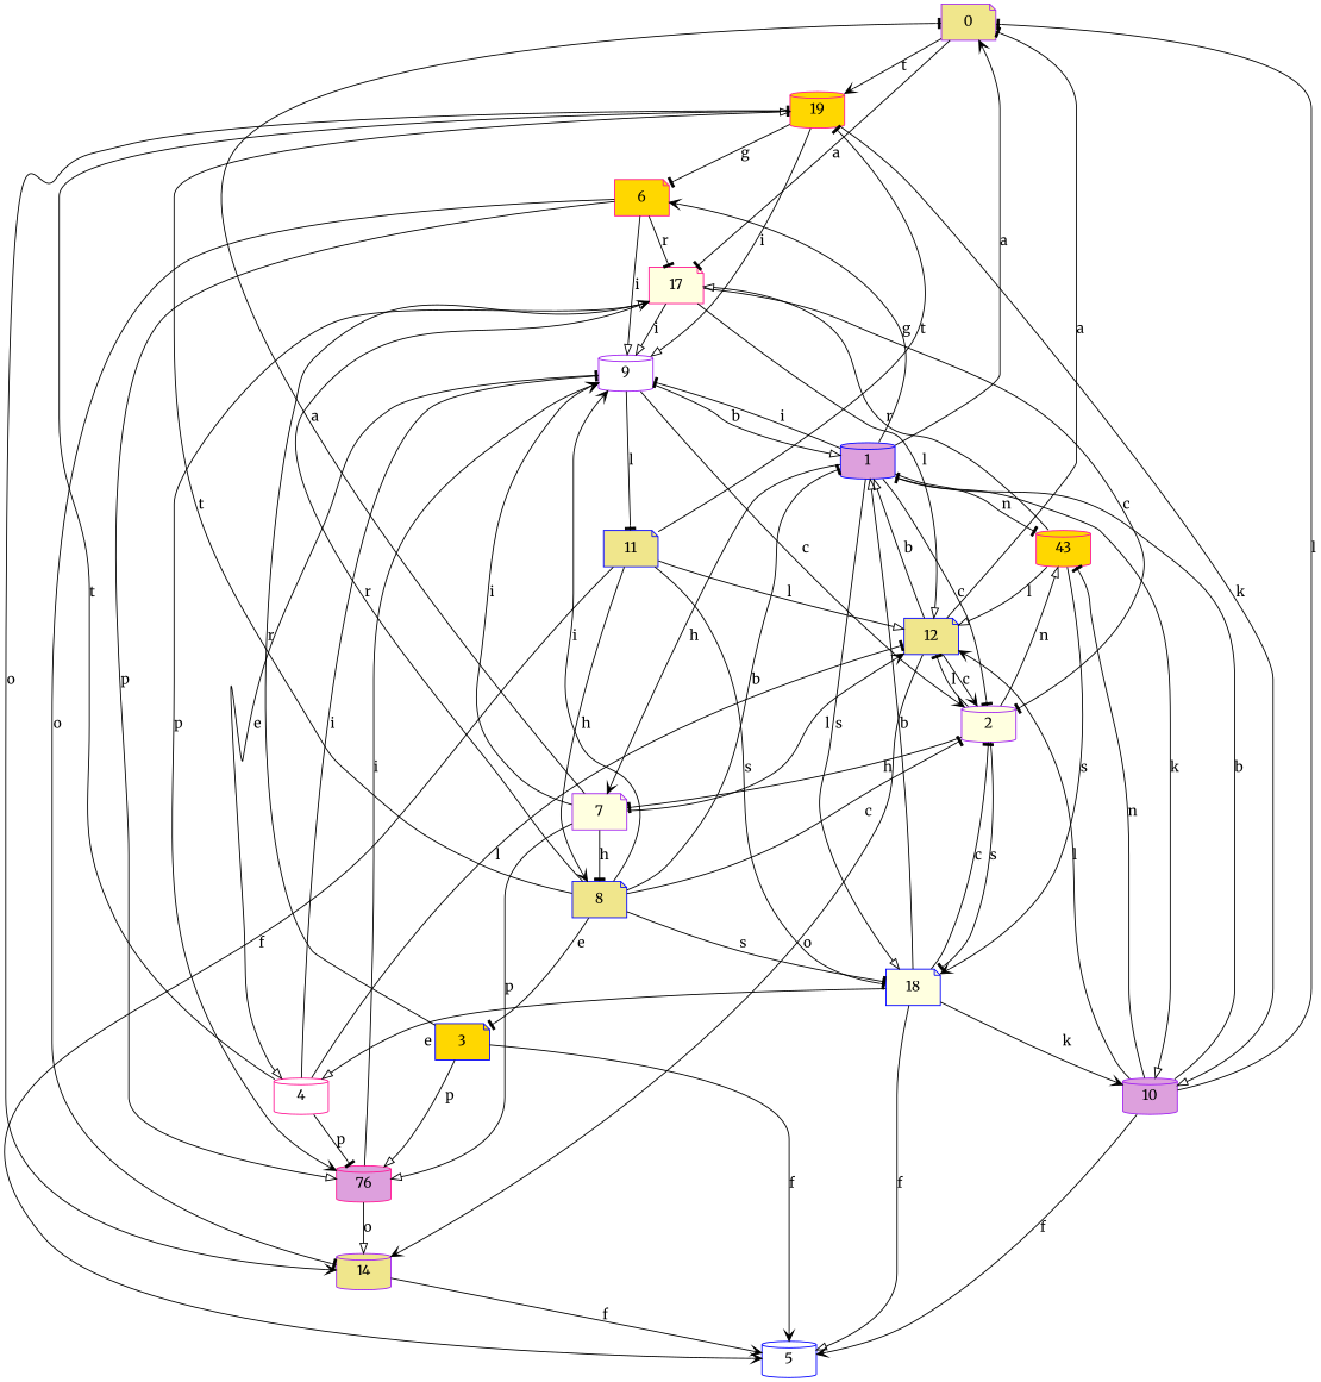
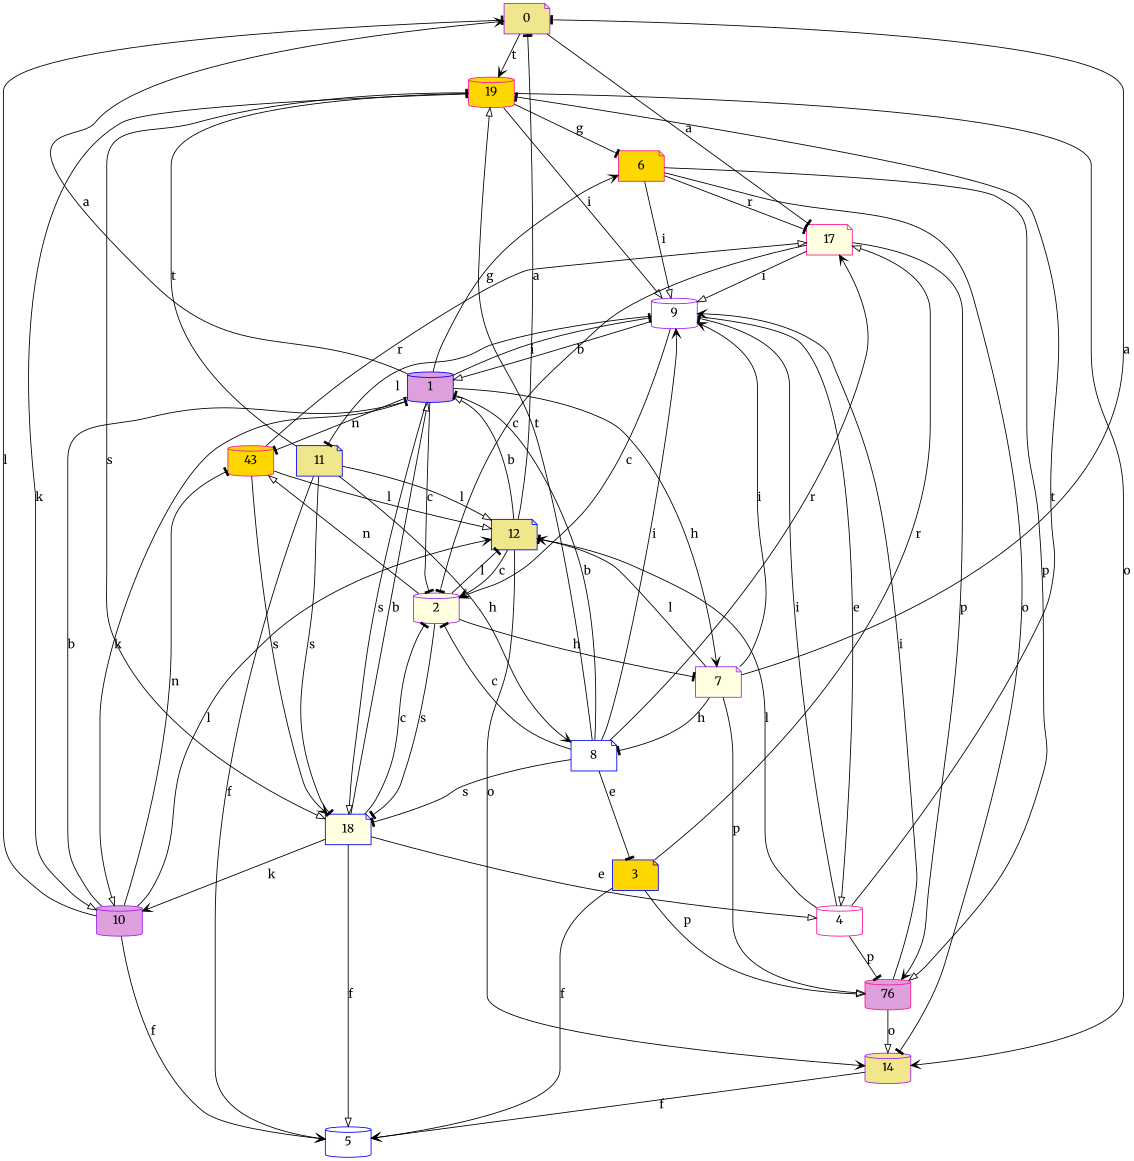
  strict digraph {
    fontname=Merriweather
    node [color=blue fillcolor=khaki fontname=Merriweather shape=cylinder style=filled]
    edge [arrowhead=tee fontname=Merriweather]
    0 [color=purple shape=note]
    19 [color=deeppink fillcolor=gold]
    17 [color=deeppink fillcolor=lightyellow shape=note]
    6 [color=deeppink fillcolor=gold shape=note]
    9 [color=purple fillcolor=white]
    10 [color=purple fillcolor=plum]
    18 [fillcolor=lightyellow shape=note]
    14 [color=purple]
    1 [fillcolor=plum]
    2 [color=purple fillcolor=lightyellow]
    7 [color=purple fillcolor=lightyellow shape=note]
    n12 [color=deeppink fillcolor=gold label=43]
    12 [shape=note]
    n14 [color=deeppink fillcolor=plum label=76]
-   8 [shape=note]
+   8 [fillcolor=white shape=note]
    11 [shape=note]
    4 [color=deeppink fillcolor=white]
    5 [fillcolor=white]
    3 [fillcolor=gold shape=note]
    0 -> 19 [arrowhead=vee label=t]
    0 -> 17 [label=a]
    19 -> 6 [label=g]
    19 -> 9 [arrowhead=onormal label=i]
    19 -> 10 [arrowhead=onormal label=k]
+   19 -> 18 [arrowhead=onormal label=s]
    19 -> 14 [arrowhead=vee label=o]
    17 -> 9 [arrowhead=onormal label=i]
    17 -> 2 [label=c]
-   17 -> 12 [arrowhead=onormal label=l]
    17 -> n14 [arrowhead=vee label=p]
    6 -> 17 [label=r]
    6 -> 9 [arrowhead=onormal label=i]
    6 -> 14 [label=o]
    6 -> n14 [arrowhead=onormal label=p]
    9 -> 1 [arrowhead=onormal label=b]
    9 -> 2 [arrowhead=vee label=c]
    9 -> 11 [label=l]
    9 -> 4 [arrowhead=onormal label=e]
    10 -> 0 [label=l]
    10 -> 1 [label=b]
    10 -> n12 [label=n]
    10 -> 12 [arrowhead=vee label=l]
    10 -> 5 [arrowhead=vee label=f]
    18 -> 10 [arrowhead=vee label=k]
    18 -> 1 [arrowhead=onormal label=b]
    18 -> 2 [label=c]
    18 -> 4 [arrowhead=onormal label=e]
    18 -> 5 [arrowhead=onormal label=f]
    14 -> 5 [arrowhead=vee label=f]
    1 -> 0 [arrowhead=vee label=a]
    1 -> 6 [arrowhead=vee label=g]
    1 -> 9 [label=i]
    1 -> 10 [arrowhead=onormal label=k]
    1 -> 18 [arrowhead=onormal label=s]
    1 -> 2 [label=c]
    1 -> 7 [arrowhead=vee label=h]
    1 -> n12 [label=n]
    2 -> 18 [label=s]
    2 -> 7 [label=h]
    2 -> n12 [arrowhead=onormal label=n]
    2 -> 12 [label=l]
    7 -> 0 [label=a]
    7 -> 9 [arrowhead=vee label=i]
    7 -> 12 [arrowhead=vee label=l]
    7 -> n14 [arrowhead=onormal label=p]
    7 -> 8 [label=h]
    n12 -> 17 [arrowhead=onormal label=r]
    n12 -> 18 [arrowhead=vee label=s]
    n12 -> 12 [arrowhead=onormal label=l]
    12 -> 0 [label=a]
    12 -> 14 [arrowhead=vee label=o]
    12 -> 1 [arrowhead=onormal label=b]
    12 -> 2 [arrowhead=vee label=c]
    n14 -> 9 [arrowhead=vee label=i]
    n14 -> 14 [arrowhead=onormal label=o]
    8 -> 19 [arrowhead=onormal label=t]
    8 -> 17 [arrowhead=vee label=r]
    8 -> 9 [arrowhead=vee label=i]
    8 -> 18 [label=s]
    8 -> 1 [label=b]
    8 -> 2 [label=c]
    8 -> 3 [label=e]
    11 -> 19 [label=t]
    11 -> 18 [label=s]
    11 -> 12 [arrowhead=onormal label=l]
    11 -> 8 [arrowhead=vee label=h]
    11 -> 5 [arrowhead=vee label=f]
    4 -> 19 [label=t]
    4 -> 9 [label=i]
    4 -> 12 [label=l]
    4 -> n14 [label=p]
    3 -> 17 [arrowhead=onormal label=r]
    3 -> n14 [arrowhead=onormal label=p]
    3 -> 5 [arrowhead=vee label=f]
  }
